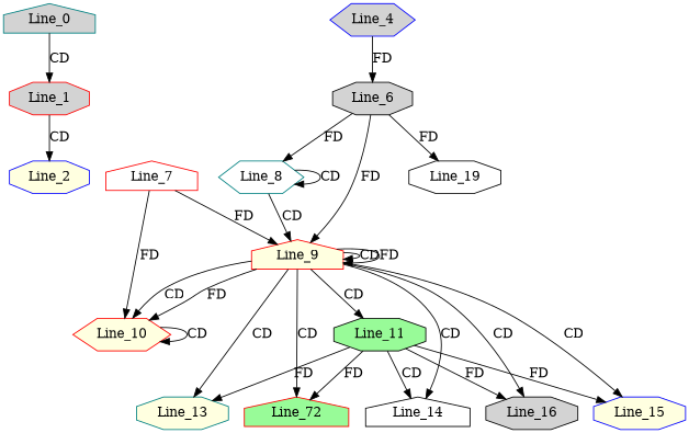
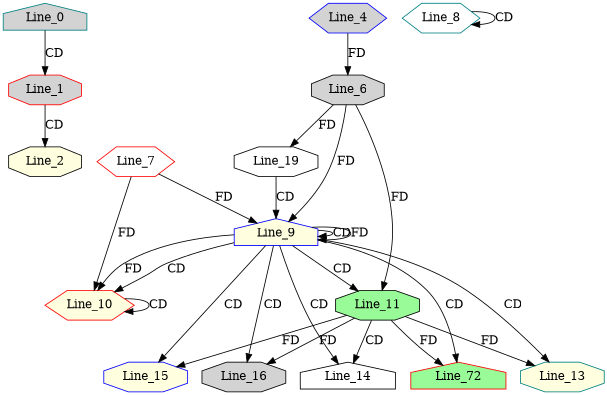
  digraph {
    node [color=red fillcolor=lightgrey shape=octagon style=filled]
    Line_0 [color=teal shape=house]
    Line_1
-   Line_2 [color=blue fillcolor=lightyellow]
+   Line_2 [color=black fillcolor=lightyellow]
    Line_4 [color=blue shape=hexagon]
    Line_6 [color=black]
    Line_8 [color=teal fillcolor=white shape=hexagon]
-   Line_9 [fillcolor=lightyellow shape=house]
+   Line_9 [color=blue fillcolor=lightyellow shape=house]
    Line_19 [color=black fillcolor=white]
    Line_10 [fillcolor=lightyellow shape=hexagon]
    Line_11 [color=black fillcolor=palegreen]
    n11 [fillcolor=palegreen label=Line_72 shape=house]
    Line_13 [color=teal fillcolor=lightyellow]
    Line_14 [color=black fillcolor=white shape=house]
    Line_15 [color=blue fillcolor=lightyellow]
    Line_16 [color=black]
-   Line_7 [fillcolor=white shape=house]
+   Line_7 [fillcolor=white shape=hexagon]
    Line_0 -> Line_1 [label=CD]
    Line_1 -> Line_2 [label=CD]
    Line_4 -> Line_6 [label=FD]
-   Line_6 -> Line_8 [label=FD]
+   Line_6 -> Line_11 [label=FD]
    Line_6 -> Line_9 [label=FD]
    Line_6 -> Line_19 [label=FD]
    Line_8 -> Line_8 [label=CD]
-   Line_8 -> Line_9 [label=CD]
+   Line_19 -> Line_9 [label=CD]
    Line_9 -> Line_9 [label=CD]
    Line_9 -> Line_9 [label=FD]
    Line_9 -> Line_10 [label=CD]
    Line_9 -> Line_10 [label=FD]
    Line_9 -> Line_11 [label=CD]
    Line_9 -> n11 [label=CD]
    Line_9 -> Line_13 [label=CD]
    Line_9 -> Line_14 [label=CD]
    Line_9 -> Line_15 [label=CD]
    Line_9 -> Line_16 [label=CD]
    Line_10 -> Line_10 [label=CD]
    Line_11 -> n11 [label=FD]
    Line_11 -> Line_13 [label=FD]
    Line_11 -> Line_14 [label=CD]
    Line_11 -> Line_15 [label=FD]
    Line_11 -> Line_16 [label=FD]
    Line_7 -> Line_9 [label=FD]
    Line_7 -> Line_10 [label=FD]
  }
